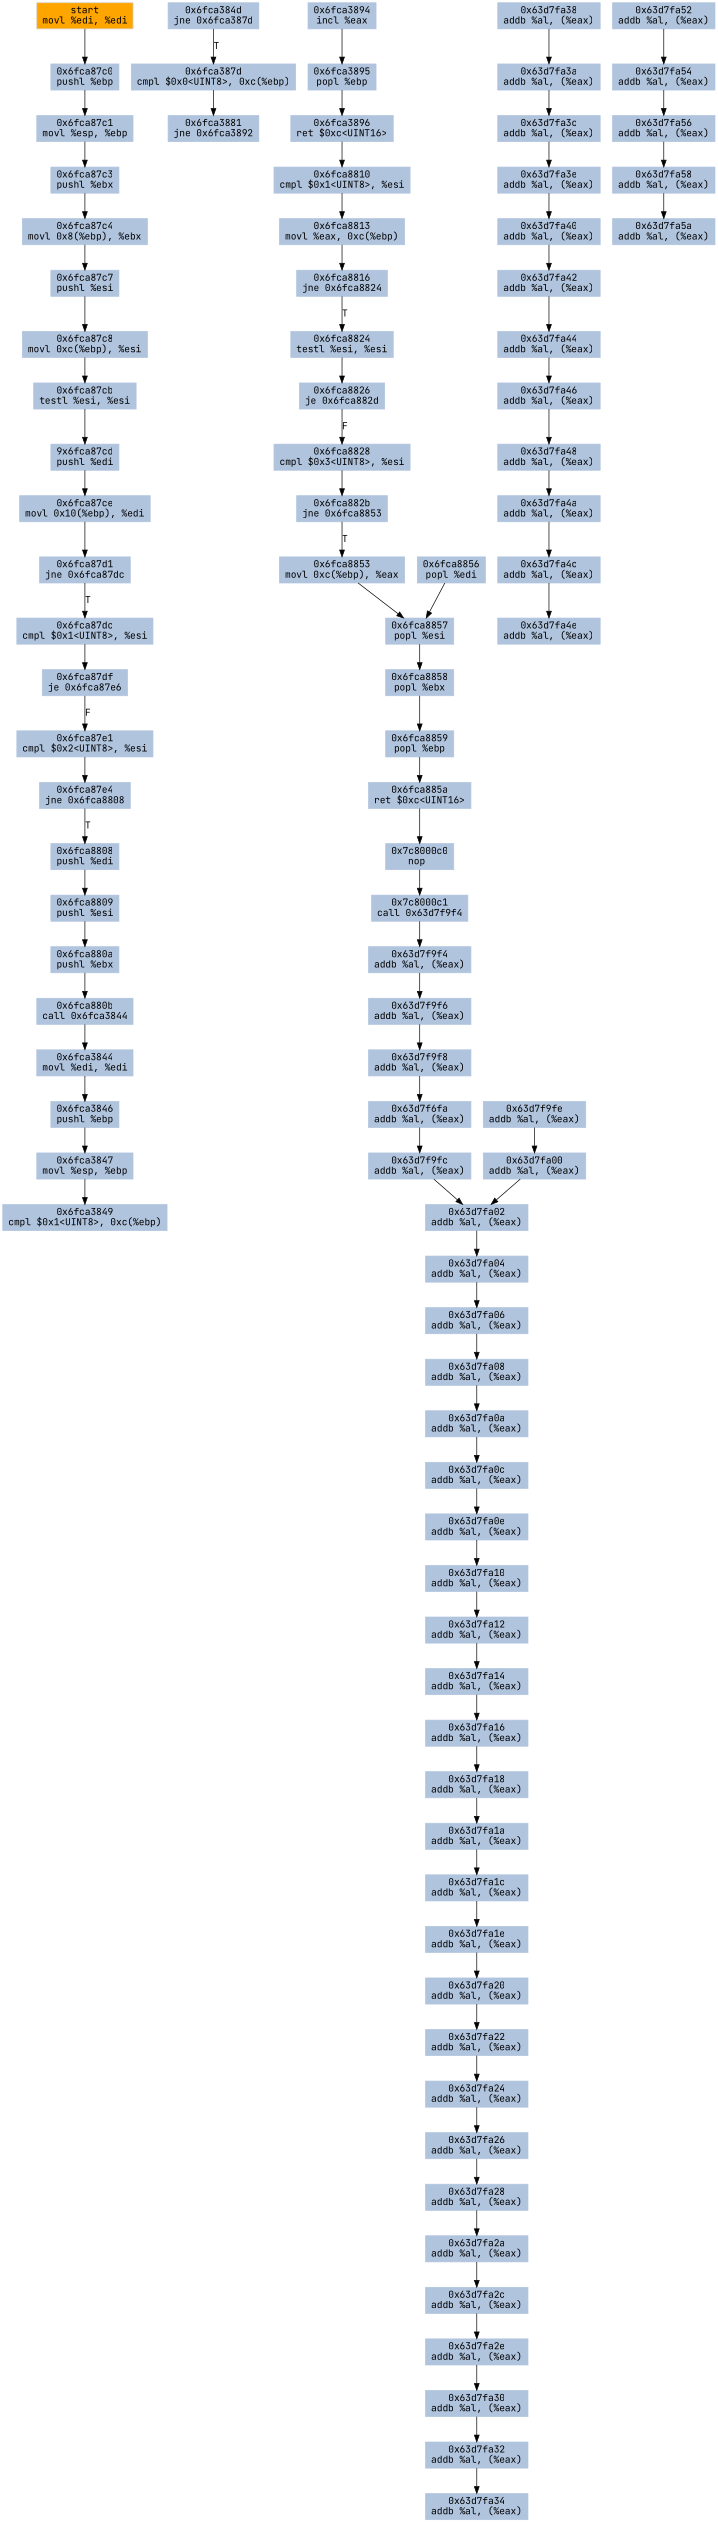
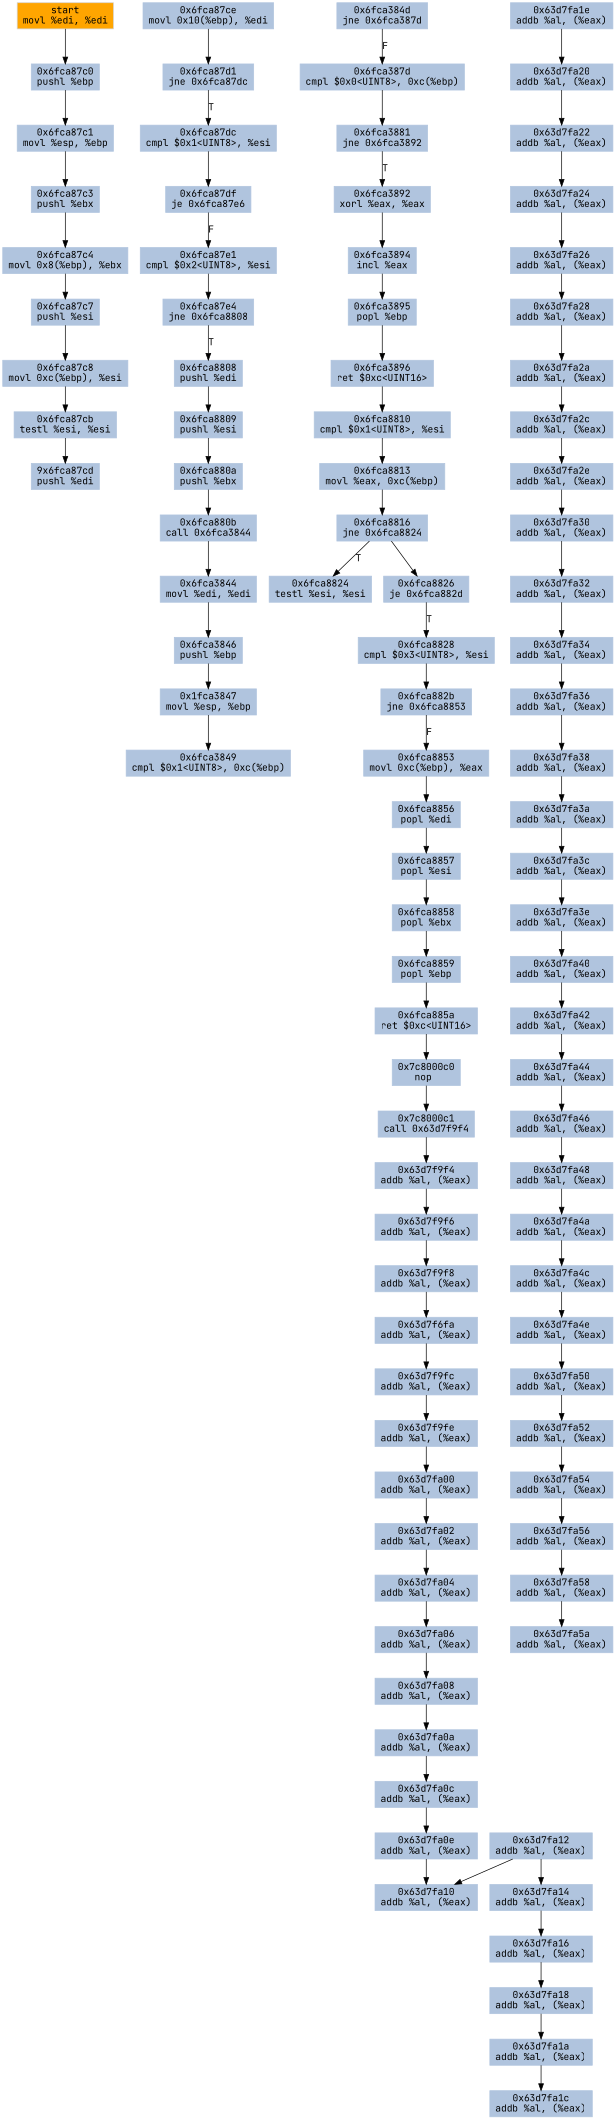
  digraph {
    fontname="JetBrains Mono"
    node [color=lightsteelblue fillcolor=lightsteelblue fontname="JetBrains Mono" shape=rectangle style=filled]
    edge [color="#000000" fontname="JetBrains Mono"]
    n1 [color=lightgrey fillcolor=orange label="start\nmovl %edi, %edi"]
    n2 [label="0x6fca87c0\npushl %ebp"]
    n3 [label="0x6fca87c1\nmovl %esp, %ebp"]
    n4 [label="0x6fca87c3\npushl %ebx"]
    n5 [label="0x6fca87c4\nmovl 0x8(%ebp), %ebx"]
    n6 [label="0x6fca87c7\npushl %esi"]
    n7 [label="0x6fca87c8\nmovl 0xc(%ebp), %esi"]
    n8 [label="0x6fca87cb\ntestl %esi, %esi"]
    n9 [label="9x6fca87cd\npushl %edi"]
    n10 [label="0x6fca87ce\nmovl 0x10(%ebp), %edi"]
    n11 [label="0x6fca87d1\njne 0x6fca87dc"]
    n12 [label="0x6fca87dc\ncmpl $0x1<UINT8>, %esi"]
    n13 [label="0x6fca87df\nje 0x6fca87e6"]
    n14 [label="0x6fca87e1\ncmpl $0x2<UINT8>, %esi"]
    n15 [label="0x6fca87e4\njne 0x6fca8808"]
    n16 [label="0x6fca8808\npushl %edi"]
    n17 [label="0x6fca8809\npushl %esi"]
    n18 [label="0x6fca880a\npushl %ebx"]
    n19 [label="0x6fca880b\ncall 0x6fca3844"]
    n20 [label="0x6fca3844\nmovl %edi, %edi"]
    n21 [label="0x6fca3846\npushl %ebp"]
-   n22 [label="0x6fca3847\nmovl %esp, %ebp"]
+   n22 [label="0x1fca3847\nmovl %esp, %ebp"]
    n23 [label="0x6fca3849\ncmpl $0x1<UINT8>, 0xc(%ebp)"]
    n24 [label="0x6fca384d\njne 0x6fca387d"]
    n25 [label="0x6fca387d\ncmpl $0x0<UINT8>, 0xc(%ebp)"]
    n26 [label="0x6fca3881\njne 0x6fca3892"]
+   n27 [label="0x6fca3892\nxorl %eax, %eax"]
    n28 [label="0x6fca3894\nincl %eax"]
    n29 [label="0x6fca3895\npopl %ebp"]
    n30 [label="0x6fca3896\nret $0xc<UINT16>"]
    n31 [label="0x6fca8810\ncmpl $0x1<UINT8>, %esi"]
    n32 [label="0x6fca8813\nmovl %eax, 0xc(%ebp)"]
    n33 [label="0x6fca8816\njne 0x6fca8824"]
    n34 [label="0x6fca8824\ntestl %esi, %esi"]
    n35 [label="0x6fca8826\nje 0x6fca882d"]
    n36 [label="0x6fca8828\ncmpl $0x3<UINT8>, %esi"]
    n37 [label="0x6fca882b\njne 0x6fca8853"]
    n38 [label="0x6fca8853\nmovl 0xc(%ebp), %eax"]
    n39 [label="0x6fca8856\npopl %edi"]
    n40 [label="0x6fca8857\npopl %esi"]
    n41 [label="0x6fca8858\npopl %ebx"]
    n42 [label="0x6fca8859\npopl %ebp"]
    n43 [label="0x6fca885a\nret $0xc<UINT16>"]
    n44 [label="0x7c8000c0\nnop "]
    n45 [label="0x7c8000c1\ncall 0x63d7f9f4"]
    n46 [label="0x63d7f9f4\naddb %al, (%eax)"]
    n47 [label="0x63d7f9f6\naddb %al, (%eax)"]
    n48 [label="0x63d7f9f8\naddb %al, (%eax)"]
    n49 [label="0x63d7f6fa\naddb %al, (%eax)"]
    n50 [label="0x63d7f9fc\naddb %al, (%eax)"]
    n51 [label="0x63d7f9fe\naddb %al, (%eax)"]
    n52 [label="0x63d7fa00\naddb %al, (%eax)"]
    n53 [label="0x63d7fa02\naddb %al, (%eax)"]
    n54 [label="0x63d7fa04\naddb %al, (%eax)"]
    n55 [label="0x63d7fa06\naddb %al, (%eax)"]
    n56 [label="0x63d7fa08\naddb %al, (%eax)"]
    n57 [label="0x63d7fa0a\naddb %al, (%eax)"]
    n58 [label="0x63d7fa0c\naddb %al, (%eax)"]
    n59 [label="0x63d7fa0e\naddb %al, (%eax)"]
    n60 [label="0x63d7fa10\naddb %al, (%eax)"]
    n61 [label="0x63d7fa12\naddb %al, (%eax)"]
    n62 [label="0x63d7fa14\naddb %al, (%eax)"]
    n63 [label="0x63d7fa16\naddb %al, (%eax)"]
    n64 [label="0x63d7fa18\naddb %al, (%eax)"]
    n65 [label="0x63d7fa1a\naddb %al, (%eax)"]
    n66 [label="0x63d7fa1c\naddb %al, (%eax)"]
    n67 [label="0x63d7fa1e\naddb %al, (%eax)"]
    n68 [label="0x63d7fa20\naddb %al, (%eax)"]
    n69 [label="0x63d7fa22\naddb %al, (%eax)"]
    n70 [label="0x63d7fa24\naddb %al, (%eax)"]
    n71 [label="0x63d7fa26\naddb %al, (%eax)"]
    n72 [label="0x63d7fa28\naddb %al, (%eax)"]
    n73 [label="0x63d7fa2a\naddb %al, (%eax)"]
    n74 [label="0x63d7fa2c\naddb %al, (%eax)"]
    n75 [label="0x63d7fa2e\naddb %al, (%eax)"]
    n76 [label="0x63d7fa30\naddb %al, (%eax)"]
    n77 [label="0x63d7fa32\naddb %al, (%eax)"]
    n78 [label="0x63d7fa34\naddb %al, (%eax)"]
+   n79 [label="0x63d7fa36\naddb %al, (%eax)"]
    n80 [label="0x63d7fa38\naddb %al, (%eax)"]
    n81 [label="0x63d7fa3a\naddb %al, (%eax)"]
    n82 [label="0x63d7fa3c\naddb %al, (%eax)"]
    n83 [label="0x63d7fa3e\naddb %al, (%eax)"]
    n84 [label="0x63d7fa40\naddb %al, (%eax)"]
    n85 [label="0x63d7fa42\naddb %al, (%eax)"]
    n86 [label="0x63d7fa44\naddb %al, (%eax)"]
    n87 [label="0x63d7fa46\naddb %al, (%eax)"]
    n88 [label="0x63d7fa48\naddb %al, (%eax)"]
    n89 [label="0x63d7fa4a\naddb %al, (%eax)"]
    n90 [label="0x63d7fa4c\naddb %al, (%eax)"]
    n91 [label="0x63d7fa4e\naddb %al, (%eax)"]
+   n92 [label="0x63d7fa50\naddb %al, (%eax)"]
    n93 [label="0x63d7fa52\naddb %al, (%eax)"]
    n94 [label="0x63d7fa54\naddb %al, (%eax)"]
    n95 [label="0x63d7fa56\naddb %al, (%eax)"]
    n96 [label="0x63d7fa58\naddb %al, (%eax)"]
    n97 [label="0x63d7fa5a\naddb %al, (%eax)"]
    n1 -> n2
    n2 -> n3
    n3 -> n4
    n4 -> n5
    n5 -> n6
    n6 -> n7
    n7 -> n8
    n8 -> n9
-   n9 -> n10
    n10 -> n11
    n11 -> n12 [label=T]
    n12 -> n13
    n13 -> n14 [label=F]
    n14 -> n15
    n15 -> n16 [label=T]
    n16 -> n17
    n17 -> n18
    n18 -> n19
    n19 -> n20
    n20 -> n21
    n21 -> n22
    n22 -> n23
-   n24 -> n25 [label=T]
+   n24 -> n25 [label=F]
    n25 -> n26
+   n26 -> n27 [label=T]
+   n27 -> n28
    n28 -> n29
    n29 -> n30
    n30 -> n31
    n31 -> n32
    n32 -> n33
    n33 -> n34 [label=T]
-   n34 -> n35
-   n35 -> n36 [label=F]
+   n33 -> n35
+   n35 -> n36 [label=T]
    n36 -> n37
-   n37 -> n38 [label=T]
-   n38 -> n40
+   n37 -> n38 [label=F]
+   n38 -> n39
    n39 -> n40
    n40 -> n41
    n41 -> n42
    n42 -> n43
    n43 -> n44
    n44 -> n45
    n45 -> n46
    n46 -> n47
    n47 -> n48
    n48 -> n49
    n49 -> n50
-   n50 -> n53
+   n50 -> n51
    n51 -> n52
    n52 -> n53
    n53 -> n54
    n54 -> n55
    n55 -> n56
    n56 -> n57
    n57 -> n58
    n58 -> n59
    n59 -> n60
-   n60 -> n61
+   n61 -> n60
    n61 -> n62
    n62 -> n63
    n63 -> n64
    n64 -> n65
    n65 -> n66
-   n66 -> n67
    n67 -> n68
    n68 -> n69
    n69 -> n70
    n70 -> n71
    n71 -> n72
    n72 -> n73
    n73 -> n74
    n74 -> n75
    n75 -> n76
    n76 -> n77
    n77 -> n78
+   n78 -> n79
+   n79 -> n80
    n80 -> n81
    n81 -> n82
    n82 -> n83
    n83 -> n84
    n84 -> n85
    n85 -> n86
    n86 -> n87
    n87 -> n88
    n88 -> n89
    n89 -> n90
    n90 -> n91
+   n91 -> n92
+   n92 -> n93
    n93 -> n94
    n94 -> n95
    n95 -> n96
    n96 -> n97
  }
